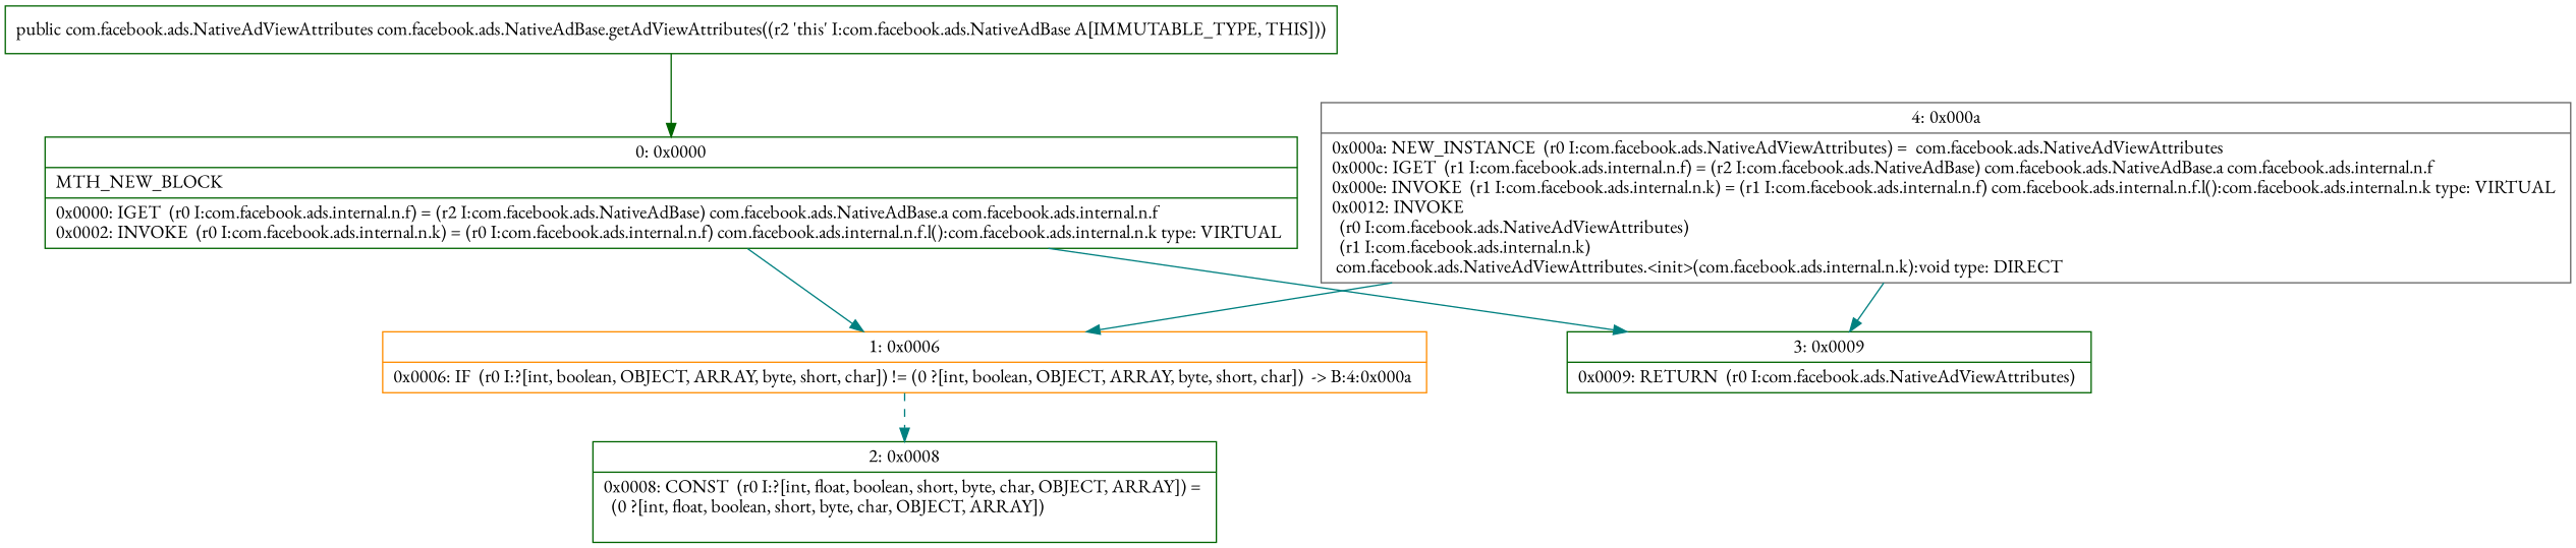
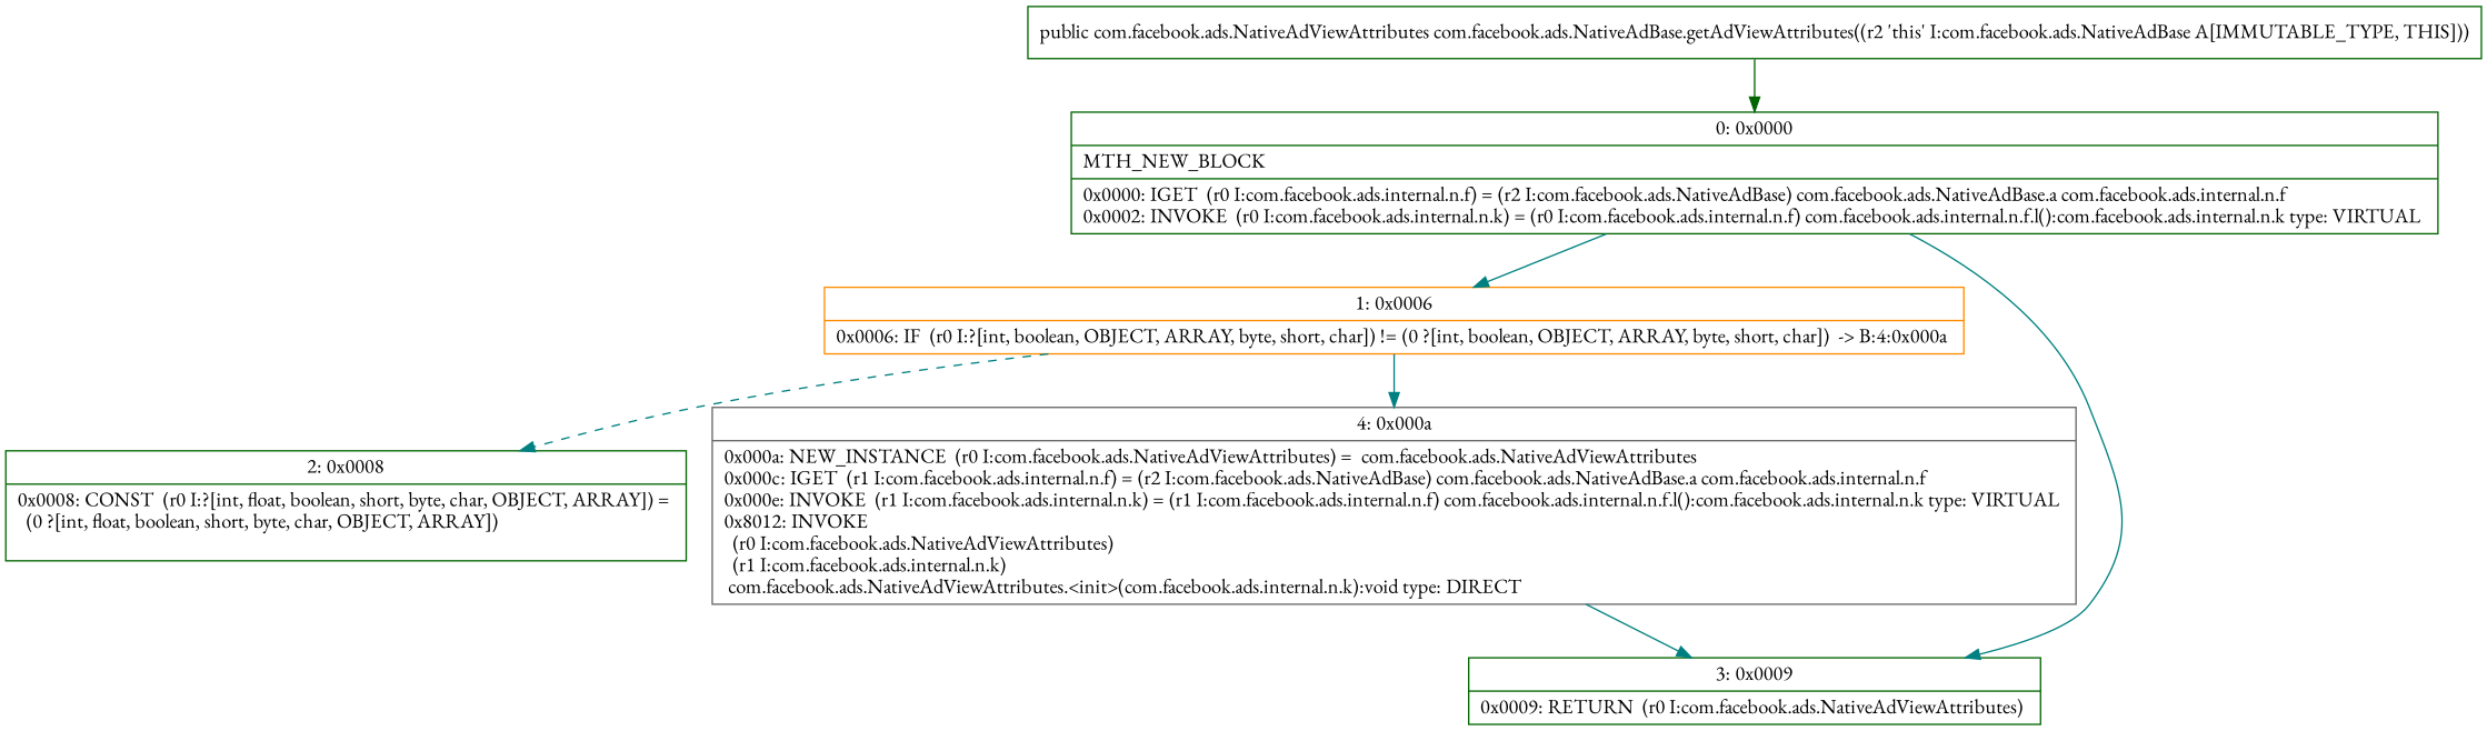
  digraph {
    fontname="EB Garamond"
    node [color=darkgreen fontname="EB Garamond" shape=record]
    edge [color=teal fontname="EB Garamond"]
    n1 [label="{0\:\ 0x0000|MTH_NEW_BLOCK\l|0x0000: IGET  (r0 I:com.facebook.ads.internal.n.f) = (r2 I:com.facebook.ads.NativeAdBase) com.facebook.ads.NativeAdBase.a com.facebook.ads.internal.n.f \l0x0002: INVOKE  (r0 I:com.facebook.ads.internal.n.k) = (r0 I:com.facebook.ads.internal.n.f) com.facebook.ads.internal.n.f.l():com.facebook.ads.internal.n.k type: VIRTUAL \l}"]
    n2 [color=darkorange label="{1\:\ 0x0006|0x0006: IF  (r0 I:?[int, boolean, OBJECT, ARRAY, byte, short, char]) != (0 ?[int, boolean, OBJECT, ARRAY, byte, short, char])  \-\> B:4:0x000a \l}"]
    n3 [label="{3\:\ 0x0009|0x0009: RETURN  (r0 I:com.facebook.ads.NativeAdViewAttributes) \l}"]
    n4 [label="{2\:\ 0x0008|0x0008: CONST  (r0 I:?[int, float, boolean, short, byte, char, OBJECT, ARRAY]) = \l  (0 ?[int, float, boolean, short, byte, char, OBJECT, ARRAY])\l \l}"]
-   n5 [color=gray40 label="{4\:\ 0x000a|0x000a: NEW_INSTANCE  (r0 I:com.facebook.ads.NativeAdViewAttributes) =  com.facebook.ads.NativeAdViewAttributes \l0x000c: IGET  (r1 I:com.facebook.ads.internal.n.f) = (r2 I:com.facebook.ads.NativeAdBase) com.facebook.ads.NativeAdBase.a com.facebook.ads.internal.n.f \l0x000e: INVOKE  (r1 I:com.facebook.ads.internal.n.k) = (r1 I:com.facebook.ads.internal.n.f) com.facebook.ads.internal.n.f.l():com.facebook.ads.internal.n.k type: VIRTUAL \l0x0012: INVOKE  \l  (r0 I:com.facebook.ads.NativeAdViewAttributes)\l  (r1 I:com.facebook.ads.internal.n.k)\l com.facebook.ads.NativeAdViewAttributes.\<init\>(com.facebook.ads.internal.n.k):void type: DIRECT \l}"]
+   n5 [color=gray40 label="{4\:\ 0x000a|0x000a: NEW_INSTANCE  (r0 I:com.facebook.ads.NativeAdViewAttributes) =  com.facebook.ads.NativeAdViewAttributes \l0x000c: IGET  (r1 I:com.facebook.ads.internal.n.f) = (r2 I:com.facebook.ads.NativeAdBase) com.facebook.ads.NativeAdBase.a com.facebook.ads.internal.n.f \l0x000e: INVOKE  (r1 I:com.facebook.ads.internal.n.k) = (r1 I:com.facebook.ads.internal.n.f) com.facebook.ads.internal.n.f.l():com.facebook.ads.internal.n.k type: VIRTUAL \l0x8012: INVOKE  \l  (r0 I:com.facebook.ads.NativeAdViewAttributes)\l  (r1 I:com.facebook.ads.internal.n.k)\l com.facebook.ads.NativeAdViewAttributes.\<init\>(com.facebook.ads.internal.n.k):void type: DIRECT \l}"]
    n6 [label="{public com.facebook.ads.NativeAdViewAttributes com.facebook.ads.NativeAdBase.getAdViewAttributes((r2 'this' I:com.facebook.ads.NativeAdBase A[IMMUTABLE_TYPE, THIS])) }"]
    n1 -> n2
    n1 -> n3
    n2 -> n4 [style=dashed]
-   n5 -> n2
+   n2 -> n5
    n5 -> n3
    n6 -> n1 [color=darkgreen]
  }
